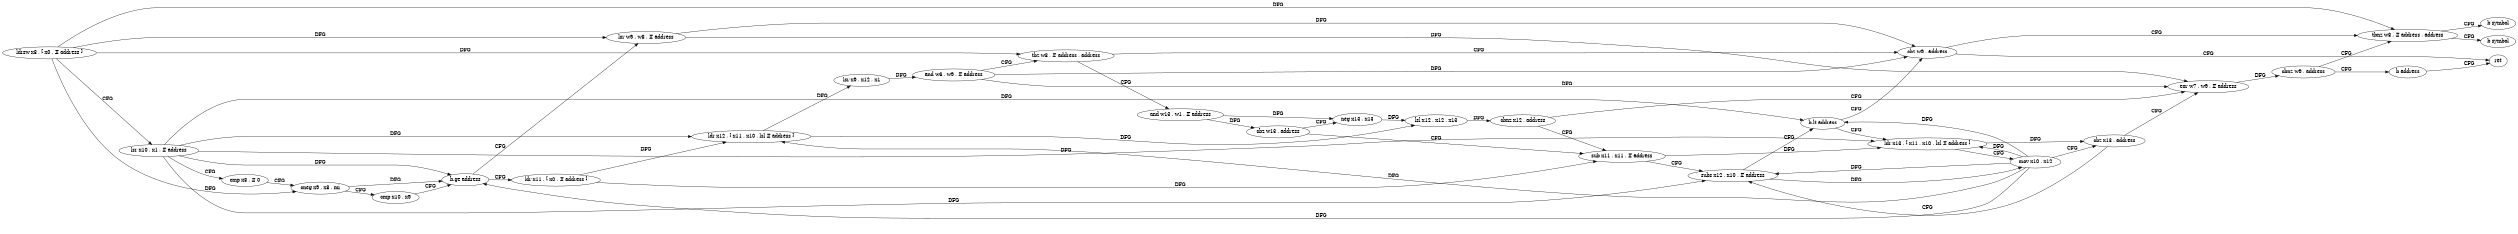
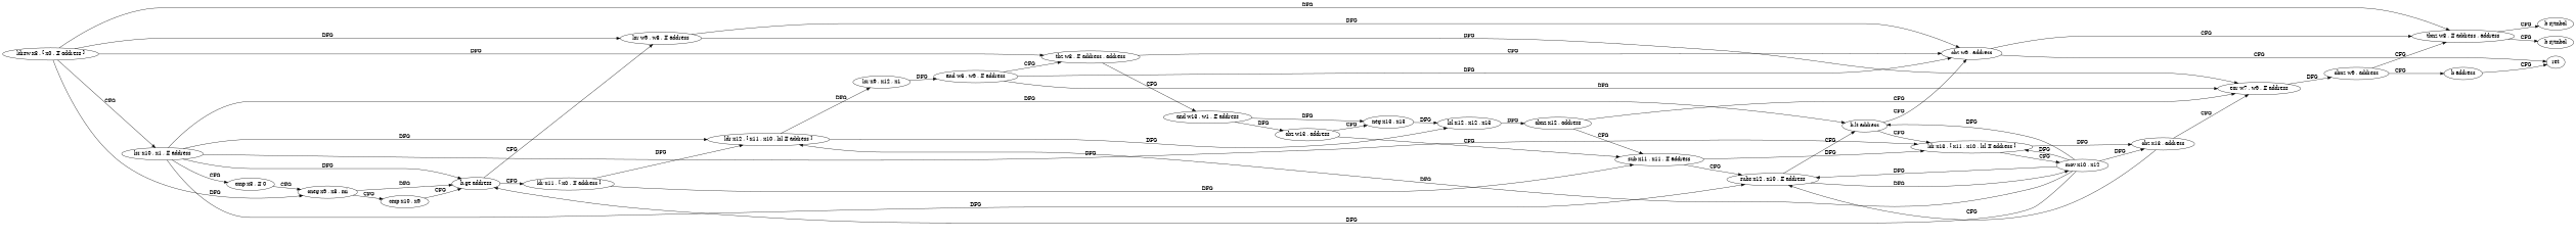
  digraph {
    rankdir=LR
    n1 [label="ldrsw x8 , [ x0 , # address ]"]
    n2 [label="lsr x10 , x1 , # address"]
    n3 [label="cneg x9 , x8 , mi"]
    n4 [label="lsr w9 , w8 , # address"]
    n5 [label="tbz w8 , # address , address"]
    n6 [label="tbnz w8 , # address , address"]
    n7 [label="cmp x8 , # 0"]
    n8 [label="b.ge address"]
    n9 [label="ldr x12 , [ x11 , x10 , lsl # address ]"]
    n10 [label="subs x12 , x10 , # address"]
    n11 [label="ldr x13 , [ x11 , x10 , lsl # address ]"]
    n12 [label="b.lt address"]
    n13 [label="cmp x10 , x9"]
    n14 [label="cbz w9 , address"]
    n15 [label="eor w7 , w9 , # address"]
    n16 [label="and w13 , w1 , # address"]
    n17 [label="b symbol"]
    n18 [label="b symbol"]
    n19 [label="ldr x11 , [ x0 , # address ]"]
    n20 [label="lsr x9 , x12 , x1"]
    n21 [label="lsl x12 , x12 , x13"]
    n22 [label="mov x10 , x12"]
    n23 [label="cbz x13 , address"]
    n24 [label="sub x11 , x11 , # address"]
    n25 [label=ret]
    n26 [label="cbnz w9 , address"]
    n27 [label="and w6 , w9 , # address"]
    n28 [label="cbnz x12 , address"]
    n29 [label="cbz w13 , address"]
    n30 [label="neg x13 , x13"]
    n31 [label="b address"]
    n1 -> n2 [label=CFG]
    n1 -> n3 [label=DFG]
    n1 -> n4 [label=DFG]
    n1 -> n5 [label=DFG]
    n1 -> n6 [label=DFG]
    n2 -> n7 [label=CFG]
    n2 -> n8 [label=DFG]
    n2 -> n9 [label=DFG]
    n2 -> n10 [label=DFG]
    n2 -> n11 [label=DFG]
    n2 -> n12 [label=DFG]
    n3 -> n8 [label=DFG]
    n3 -> n13 [label=CFG]
    n4 -> n14 [label=DFG]
    n4 -> n15 [label=DFG]
    n5 -> n14 [label=CFG]
    n5 -> n16 [label=CFG]
    n6 -> n17 [label=CFG]
    n6 -> n18 [label=CFG]
    n7 -> n3 [label=CFG]
    n8 -> n4 [label=CFG]
    n8 -> n19 [label=CFG]
    n9 -> n20 [label=DFG]
    n9 -> n21 [label=DFG]
    n10 -> n12 [label=CFG]
    n10 -> n22 [label=DFG]
    n11 -> n22 [label=CFG]
    n11 -> n23 [label=DFG]
    n12 -> n11 [label=CFG]
    n12 -> n14 [label=CFG]
    n13 -> n8 [label=CFG]
    n14 -> n6 [label=CFG]
    n14 -> n25 [label=CFG]
    n15 -> n26 [label=DFG]
    n16 -> n29 [label=DFG]
    n16 -> n30 [label=DFG]
    n19 -> n9 [label=DFG]
    n19 -> n24 [label=DFG]
    n20 -> n27 [label=DFG]
    n21 -> n28 [label=DFG]
    n22 -> n8 [label=DFG]
    n22 -> n9 [label=DFG]
    n22 -> n10 [label=DFG]
    n22 -> n11 [label=DFG]
    n22 -> n12 [label=DFG]
-   n22 -> n23 [label=CFG]
+   n22 -> n23 [label=DFG]
    n23 -> n10 [label=CFG]
    n23 -> n15 [label=CFG]
    n24 -> n10 [label=CFG]
    n24 -> n11 [label=DFG]
    n26 -> n6 [label=CFG]
    n26 -> n31 [label=CFG]
    n27 -> n5 [label=CFG]
    n27 -> n14 [label=DFG]
    n27 -> n15 [label=DFG]
    n28 -> n15 [label=CFG]
    n28 -> n24 [label=CFG]
    n29 -> n24 [label=CFG]
    n29 -> n30 [label=CFG]
    n30 -> n21 [label=DFG]
    n31 -> n25 [label=CFG]
  }
